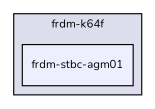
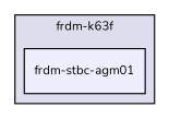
  digraph {
    compound=true
    fontname=Nunito
    n1 [fillcolor="#eeeeff" fontname=Nunito fontsize=10 label="frdm-stbc-agm01" pencolor=black shape=box style=filled]
    subgraph cluster_1 {
      bgcolor="#ddddee"
      fontsize=10
-     label="frdm-k64f"
+     label="frdm-k63f"
      pencolor=black
      n1
    }
  }
